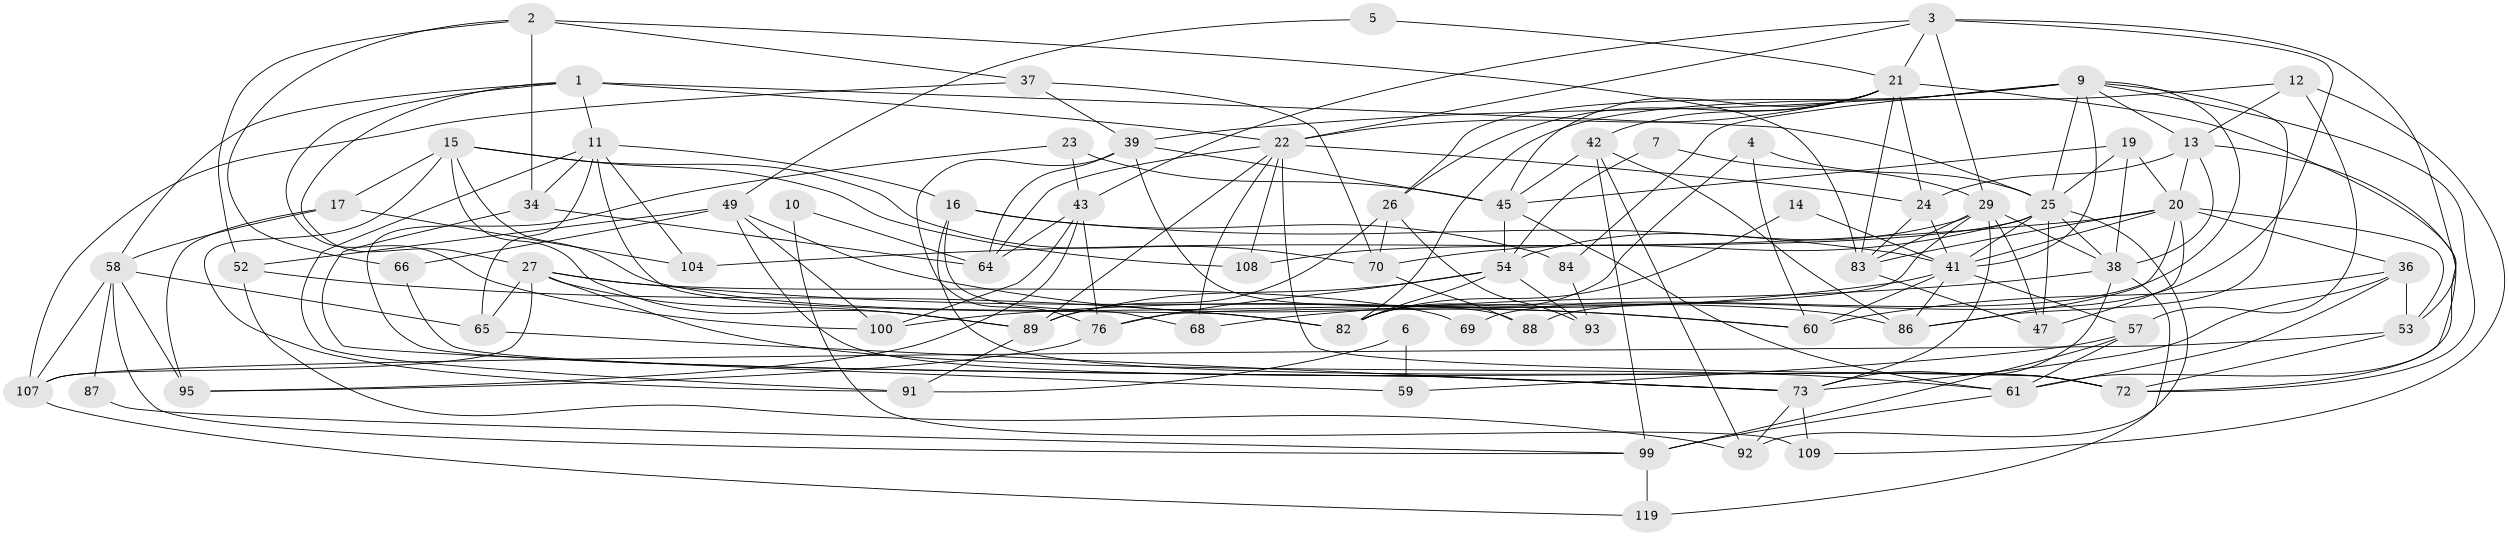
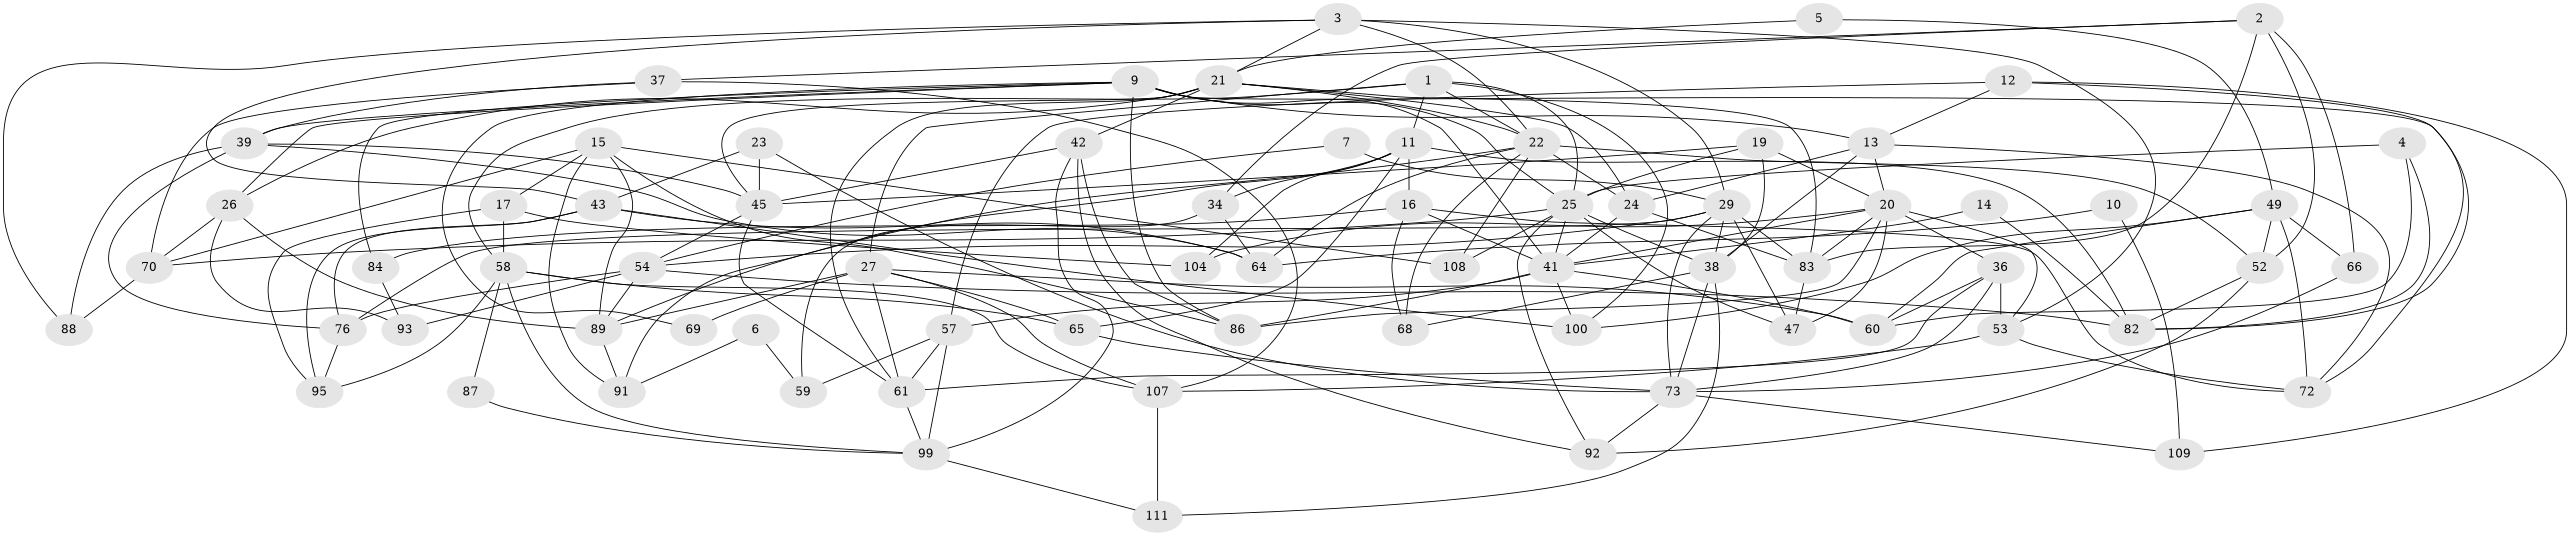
  graph {
    node [color=gray90 style=filled]
    1 [super="+8"]
    11 [super="+101"]
    22 [super="+28"]
    25 [super="+32"]
    27 [super="+31"]
    58 [super="+79"]
    100
    34
    82 [super="+97"]
    91
    16 [super="+18"]
    65
    104
    52 [super="+71"]
    64 [super="+102"]
    24 [super="+78"]
    89
    108
    68
    41 [super="+81"]
    38 [super="+40"]
    70 [super="+90"]
    47 [super="+77"]
    92
    60
    69
    61 [super="+63"]
    107
    95 [super="+103"]
    99 [super="+106"]
    87
    n32 [label=83 super="+51"]
    2
    37
    66
    59
    39 [super="+62"]
    73 [super="+80"]
    3 [super="+44"]
    21 [super="+83"]
    29 [super="+85"]
    43 [super="+46"]
    53 [super="+56"]
    88
    26
    45 [super="+55"]
    42 [super="+48"]
    54 [super="+67"]
    76 [super="+109"]
    72
    4 [super="+50"]
    5
    49 [super="+75"]
    6
    7
    93
    9 [super="+98"]
    13 [super="+35"]
    84
    86 [super="+110"]
    20 [super="+74"]
    57 [super="+94"]
    10
    n64 [label=109]
    12
    36 [super="+96"]
-   111 [label=119]
+   111
    14
    15 [super="+112"]
    17
    19 [super="+30"]
    23
    1 -- 11
    1 -- 22
    1 -- 25
    1 -- 27
    1 -- 58
    1 -- 100
    11 -- 34
    11 -- 82
    11 -- 91
    11 -- 16 [weight=2]
    11 -- 65
    11 -- 104
-   22 -- 72
+   22 -- 52
    22 -- 64
    22 -- 24 [weight=2]
    22 -- 89
    22 -- 108
    22 -- 68
    25 -- 108
    25 -- 41
    25 -- 38
    25 -- 70
    25 -- 47
    25 -- 92
    27 -- 65
    27 -- 89
    27 -- 60
    27 -- 69
    27 -- 61
    27 -- 107
    58 -- 65
    58 -- 107
    58 -- 95
    58 -- 99
    58 -- 87
    34 -- 64
    34 -- 59
    16 -- 68
    16 -- 41
    16 -- 72
    16 -- 84
    65 -- 73
    52 -- 82
    52 -- 92
    24 -- 41
    24 -- n32
    89 -- 91
    41 -- 100
    41 -- 60
    41 -- 86
    41 -- 57
    38 -- 68
    38 -- 73
    38 -- 111
    70 -- 88
    61 -- 99
    107 -- 111
    99 -- 111
    87 -- 99
    n32 -- 47
    2 -- 34
    2 -- 52
    2 -- n32
    2 -- 37
    2 -- 66
    37 -- 70
    37 -- 107
    37 -- 39
    66 -- 73
    39 -- 64
    39 -- 88
    39 -- 45
    39 -- 76
    73 -- 92
    73 -- n64
    3 -- 22
    3 -- 21
    3 -- 29
    3 -- 43
    3 -- 53
    3 -- 88
    21 -- 22
    21 -- 24
    21 -- 61
    21 -- n32
    21 -- 26
    21 -- 45
    21 -- 42
    29 -- 38
    29 -- 47
    29 -- n32
    29 -- 73
    29 -- 54
    29 -- 76
    43 -- 100
    43 -- 64
    43 -- 95
    43 -- 76
    53 -- 107
    53 -- 72
    26 -- 89
    26 -- 70
    26 -- 93
    45 -- 61
    45 -- 54
    42 -- 92
    42 -- 99
    42 -- 45
    42 -- 86 [weight=2]
    54 -- 82
    54 -- 89
    54 -- 76
    54 -- 93
    76 -- 95
    4 -- 25
    4 -- 82
    4 -- 60
    5 -- 21
    5 -- 49
    49 -- 100
    49 -- 52
    49 -- 60
    49 -- 66
    49 -- 72
    6 -- 91
    6 -- 59
    7 -- 29
    7 -- 54
    9 -- 25
    9 -- 41
    9 -- 69
    9 -- 39
    9 -- 26
    9 -- 72
    9 -- 13
    9 -- 84
    9 -- 86
    13 -- 24
    13 -- 38
    13 -- 72
    13 -- 20
    84 -- 93
    20 -- 104
    20 -- 41
    20 -- 47
    20 -- n32
    20 -- 53
    20 -- 86
    20 -- 36
    57 -- 61
    57 -- 99
    57 -- 59
    10 -- 64
    10 -- n64
    12 -- 82
    12 -- 13
    12 -- 57
    12 -- n64
    36 -- 60
    36 -- 61
    36 -- 73
    36 -- 53
    14 -- 82
    14 -- 41
    15 -- 91
    15 -- 89
    15 -- 108
    15 -- 70
    15 -- 86
    15 -- 17
    17 -- 58
    17 -- 104
    17 -- 95
    19 -- 25
    19 -- 38
    19 -- 45
    19 -- 20
    23 -- 73
    23 -- 43
    23 -- 45
  }
